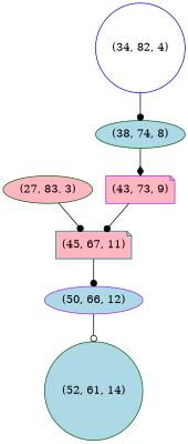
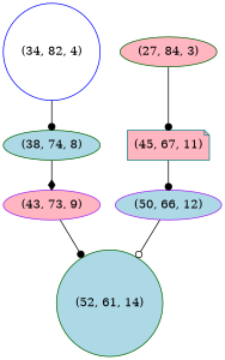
  digraph {
    node [color=darkgreen fillcolor=lightpink shape=ellipse style=filled]
    edge [arrowhead=dot]
    "(45, 67, 11)" [color=teal shape=note]
-   "(27, 83, 3)"
+   "(27, 83, 3)" [label="(27, 84, 3)"]
    "(34, 82, 4)" [color=blue fillcolor=white shape=circle]
    "(38, 74, 8)" [fillcolor=lightblue]
-   "(43, 73, 9)" [color=purple shape=note]
+   "(43, 73, 9)" [color=purple]
    "(50, 66, 12)" [color=purple fillcolor=lightblue]
    "(52, 61, 14)" [fillcolor=lightblue shape=circle]
    "(45, 67, 11)" -> "(50, 66, 12)"
    "(27, 83, 3)" -> "(45, 67, 11)"
    "(34, 82, 4)" -> "(38, 74, 8)"
    "(38, 74, 8)" -> "(43, 73, 9)" [arrowhead=diamond]
-   "(43, 73, 9)" -> "(45, 67, 11)"
+   "(43, 73, 9)" -> "(52, 61, 14)"
    "(50, 66, 12)" -> "(52, 61, 14)" [arrowhead=odot]
  }
